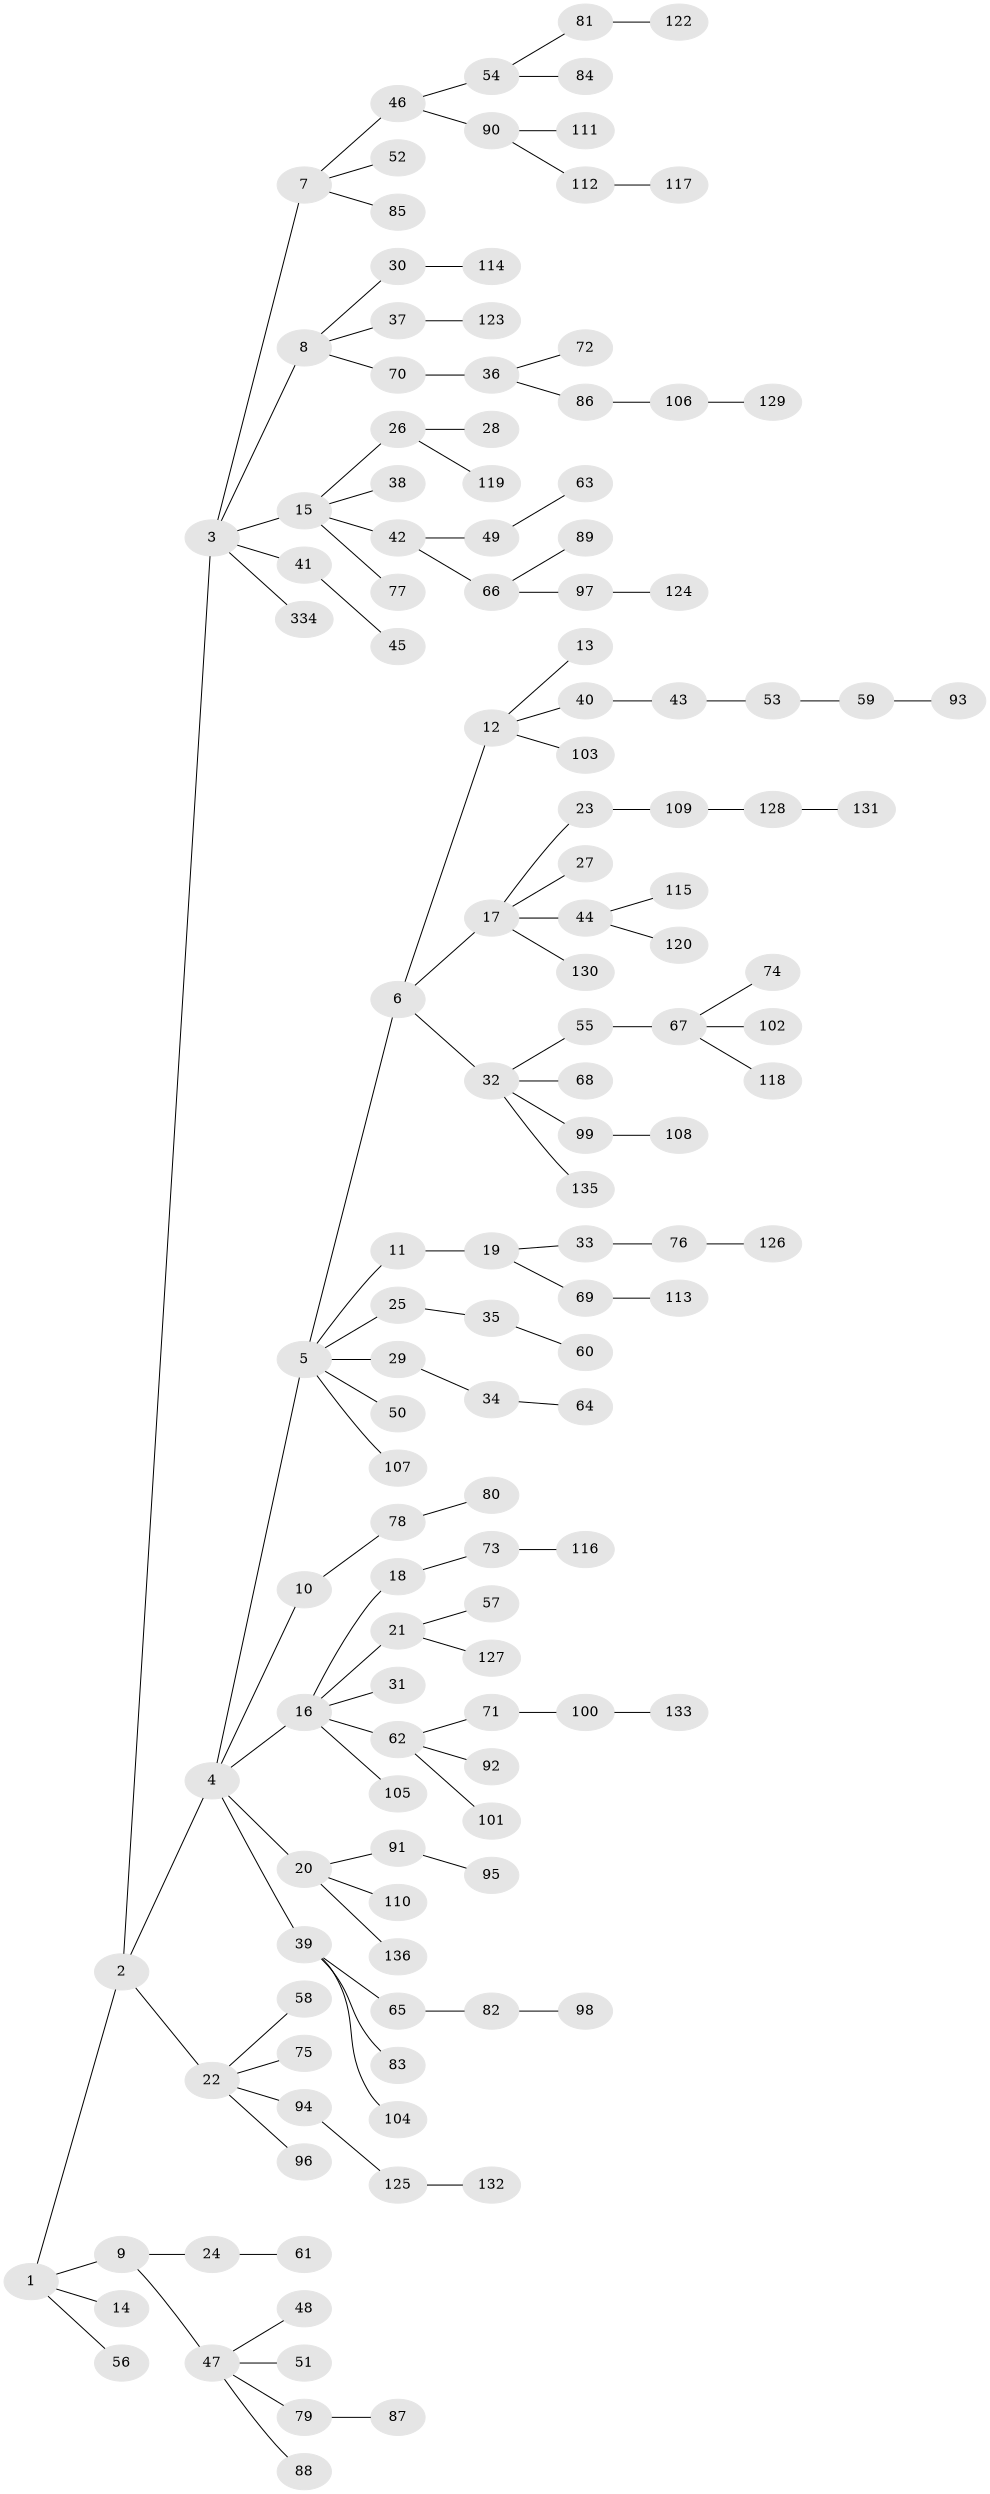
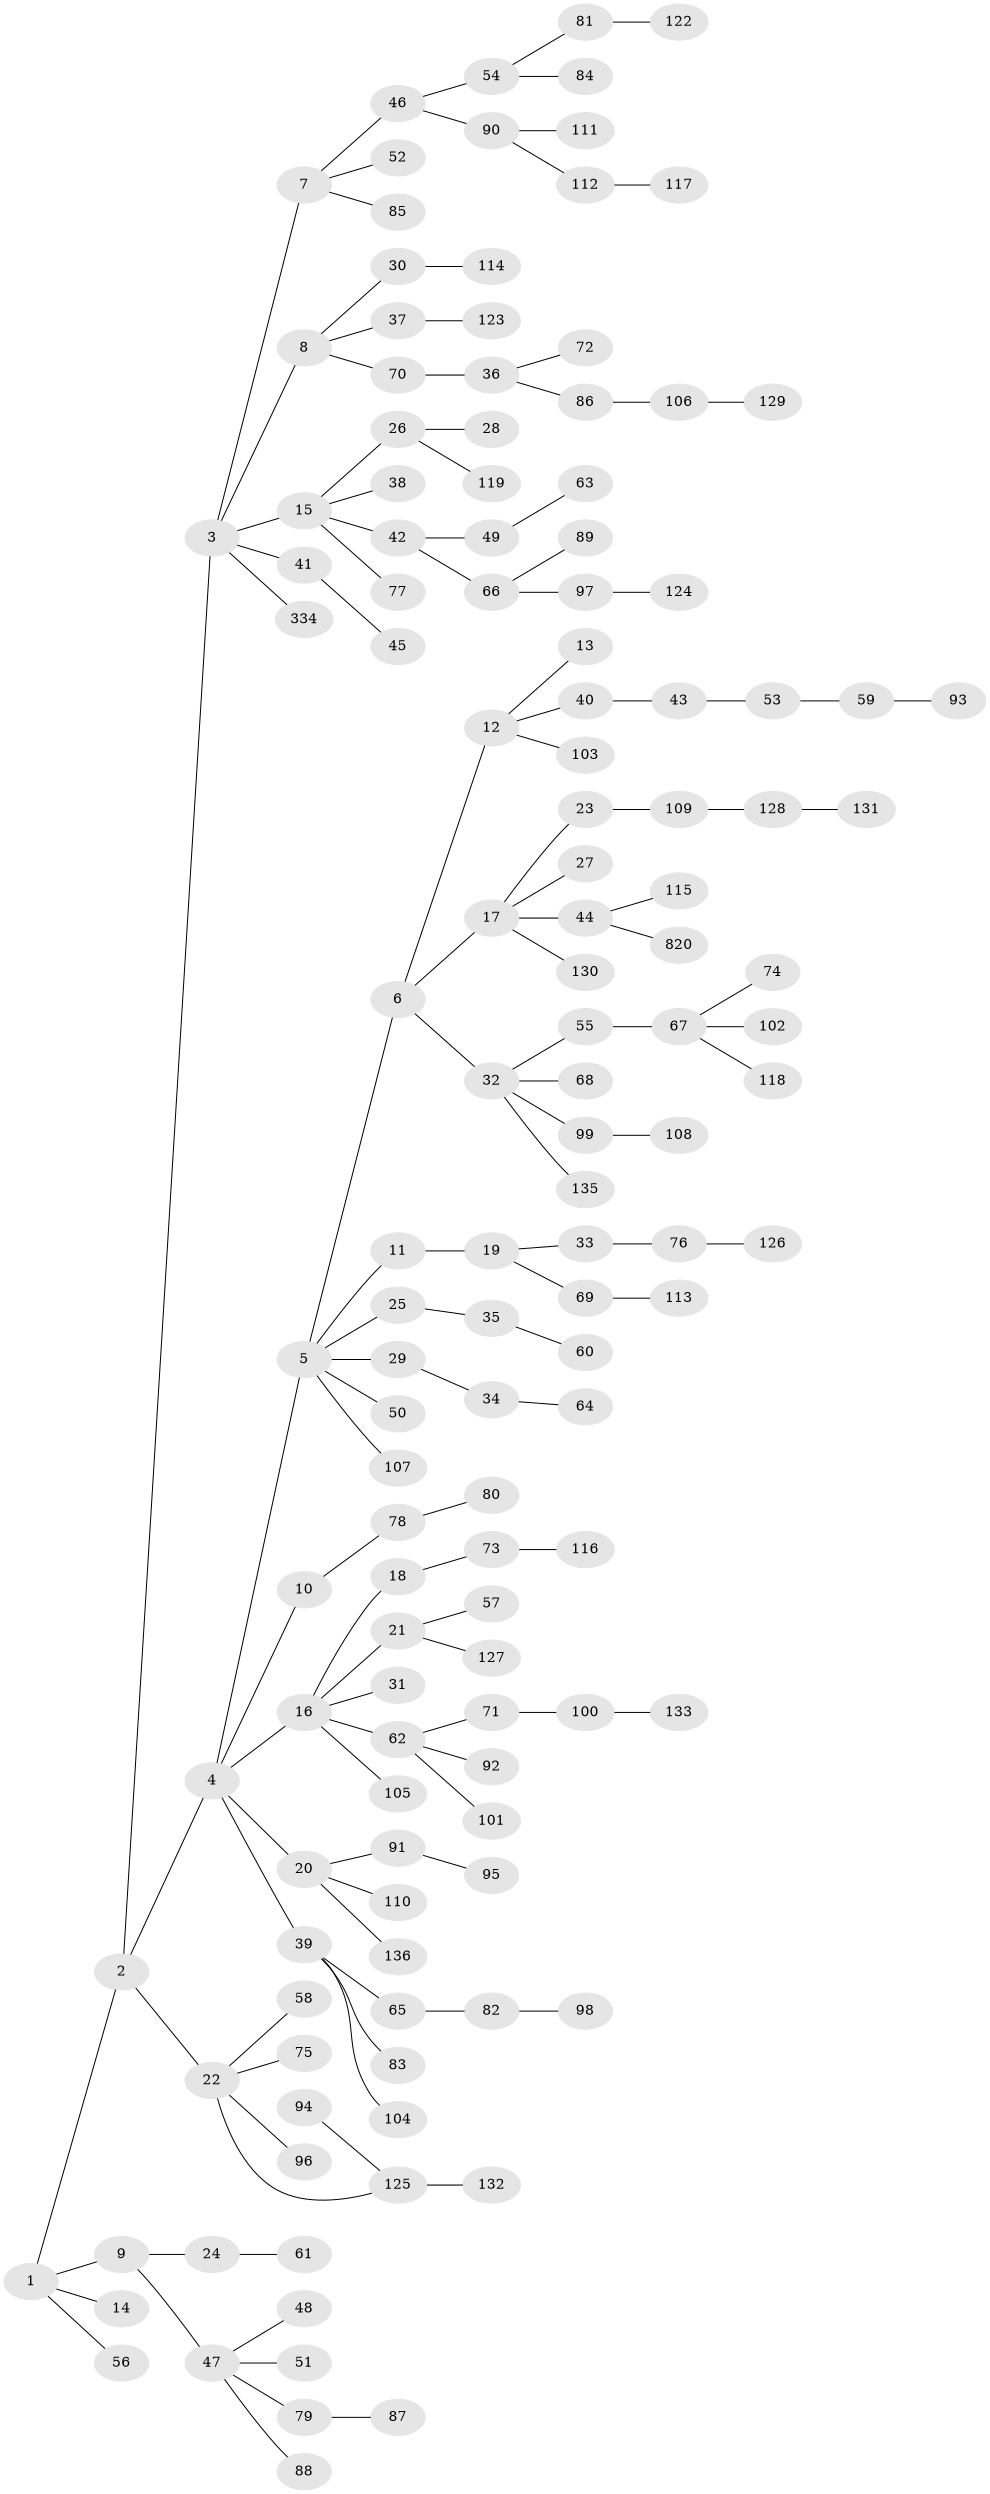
  graph {
    rankdir=LR
    node [color=gray90 style=filled]
    1
    2
    9
    14
    56
    3
    4
    22
    24
    47
    7
    8
    15
    41
    n15 [label=334]
    5
    10
    16
    20
    39
    58
    75
    94
    96
    46
    52
    85
    30
    37
    70
    26
    38
    42
    77
    45
    6
    11
    25
    29
    50
    107
    78
    18
    21
    31
    62
    105
    91
    110
    136
    65
    83
    104
    12
    17
    32
    19
    35
    34
    13
    40
    103
    23
    27
    44
    130
    55
    68
    99
    135
    54
    90
    114
    123
    36
    61
    48
    51
    79
    88
    80
    33
    69
    43
    28
    119
    49
    66
    73
    57
    127
    71
    92
    101
    109
    115
-   120
+   120 [label=820]
    116
    76
    113
    95
    125
    128
    60
    72
    86
    64
    67
    108
    126
    106
    82
    53
    63
    89
    97
    59
    81
    84
    87
    93
    122
    111
    112
    74
    102
    118
    100
    98
    124
    133
    129
    117
    132
    131
    1 -- 2
    1 -- 9
    1 -- 14
    1 -- 56
    2 -- 3
    2 -- 4
    2 -- 22
    9 -- 24
    9 -- 47
    3 -- 7
    3 -- 8
    3 -- 15
    3 -- 41
    3 -- n15
    4 -- 5
    4 -- 10
    4 -- 16
    4 -- 20
    4 -- 39
    22 -- 58
    22 -- 75
-   22 -- 94
+   22 -- 125
    22 -- 96
    24 -- 61
    47 -- 48
    47 -- 51
    47 -- 79
    47 -- 88
    7 -- 46
    7 -- 52
    7 -- 85
    8 -- 30
    8 -- 37
    8 -- 70
    15 -- 26
    15 -- 38
    15 -- 42
    15 -- 77
    41 -- 45
    5 -- 6
    5 -- 11
    5 -- 25
    5 -- 29
    5 -- 50
    5 -- 107
    10 -- 78
    16 -- 18
    16 -- 21
    16 -- 31
    16 -- 62
    16 -- 105
    20 -- 91
    20 -- 110
    20 -- 136
    39 -- 65
    39 -- 83
    39 -- 104
    94 -- 125
    46 -- 54
    46 -- 90
    30 -- 114
    37 -- 123
    70 -- 36
    26 -- 28
    26 -- 119
    42 -- 49
    42 -- 66
    6 -- 12
    6 -- 17
    6 -- 32
    11 -- 19
    25 -- 35
    29 -- 34
    78 -- 80
    18 -- 73
    21 -- 57
    21 -- 127
    62 -- 71
    62 -- 92
    62 -- 101
    91 -- 95
    65 -- 82
    12 -- 13
    12 -- 40
    12 -- 103
    17 -- 23
    17 -- 27
    17 -- 44
    17 -- 130
    32 -- 55
    32 -- 68
    32 -- 99
    32 -- 135
    19 -- 33
    19 -- 69
    35 -- 60
    34 -- 64
    40 -- 43
    23 -- 109
    44 -- 115
    44 -- 120
    55 -- 67
    99 -- 108
    54 -- 81
    54 -- 84
    90 -- 111
    90 -- 112
    36 -- 72
    36 -- 86
    79 -- 87
    33 -- 76
    69 -- 113
    43 -- 53
    49 -- 63
    66 -- 89
    66 -- 97
    73 -- 116
    71 -- 100
    109 -- 128
    76 -- 126
    125 -- 132
    128 -- 131
    86 -- 106
    67 -- 74
    67 -- 102
    67 -- 118
    106 -- 129
    82 -- 98
    53 -- 59
    97 -- 124
    59 -- 93
    81 -- 122
    112 -- 117
    100 -- 133
  }
